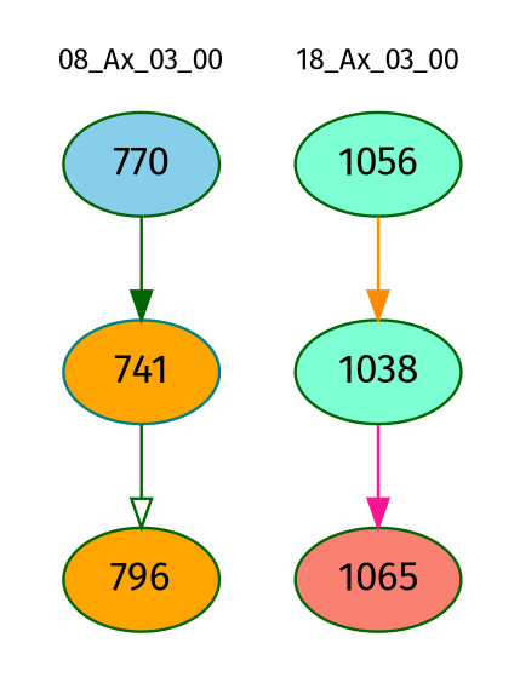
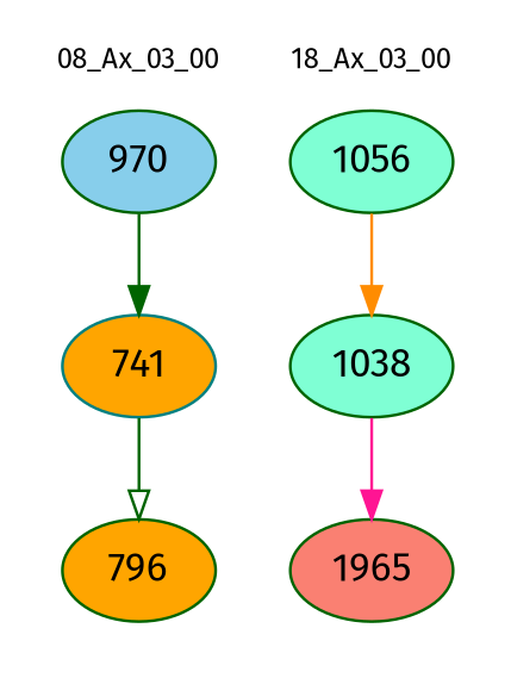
  digraph {
    fontname="Fira Sans"
    node [color=darkgreen fillcolor=orange fontname="Fira Sans" style=filled]
    edge [arrowhead=normal color=darkgreen fontname="Fira Sans"]
-   n1 [fillcolor=skyblue label=770]
+   n1 [fillcolor=skyblue label=970]
    n2 [color=teal label=741]
    n3 [label=796]
    n4 [fillcolor=aquamarine label=1056]
    n5 [fillcolor=aquamarine label=1038]
-   n6 [fillcolor=salmon label=1065]
+   n6 [fillcolor=salmon label=1965]
    subgraph cluster_1 {
      color=white
      fontsize=10
      label="08_Ax_03_00"
      n1
      n2
      n3
    }
    subgraph cluster_2 {
      color=white
      fontsize=10
      label="18_Ax_03_00"
      n4
      n5
      n6
    }
    n1 -> n2
    n2 -> n3 [arrowhead=onormal]
    n4 -> n5 [color=darkorange]
    n5 -> n6 [color=deeppink]
  }
